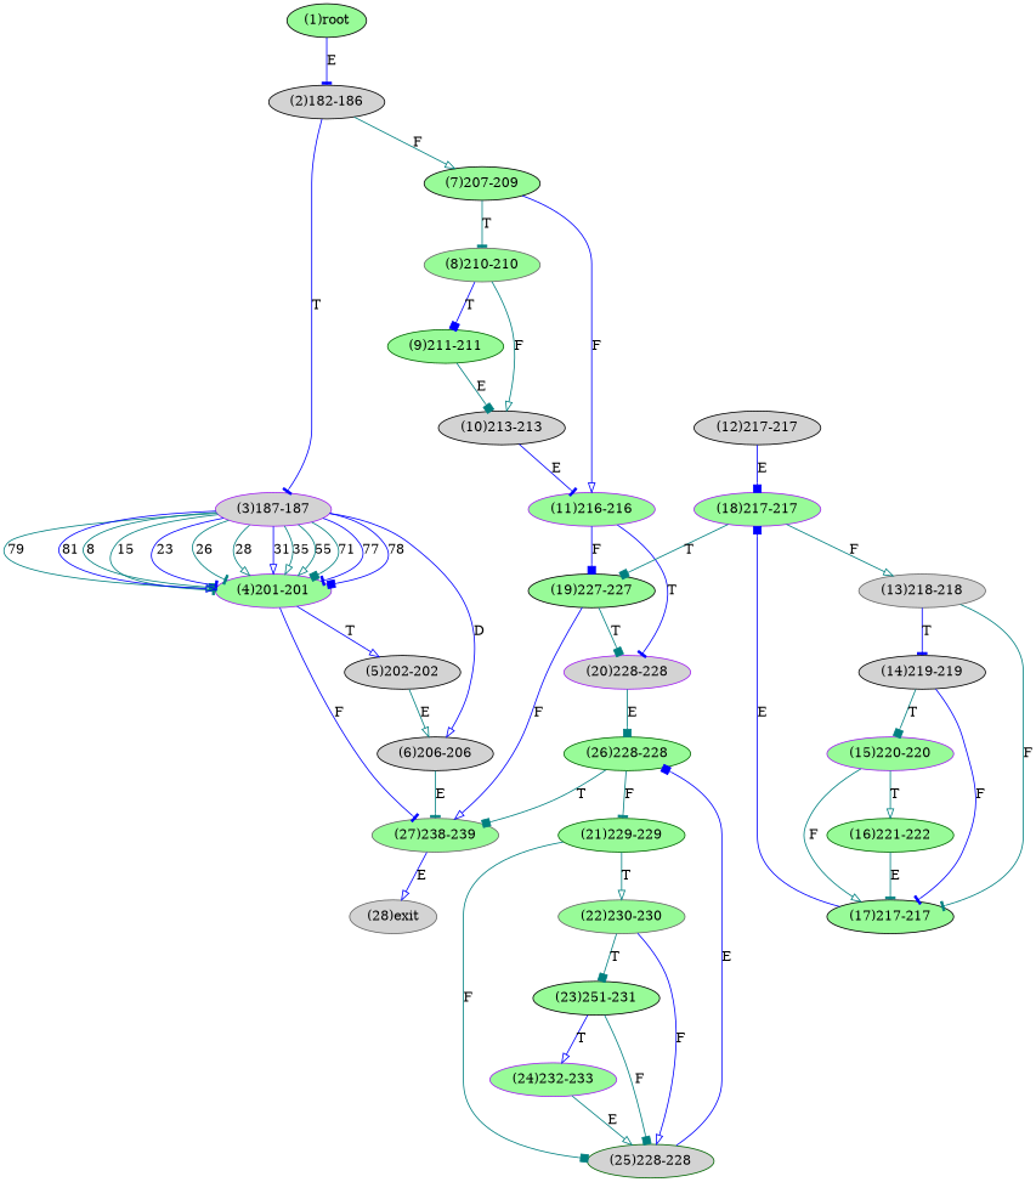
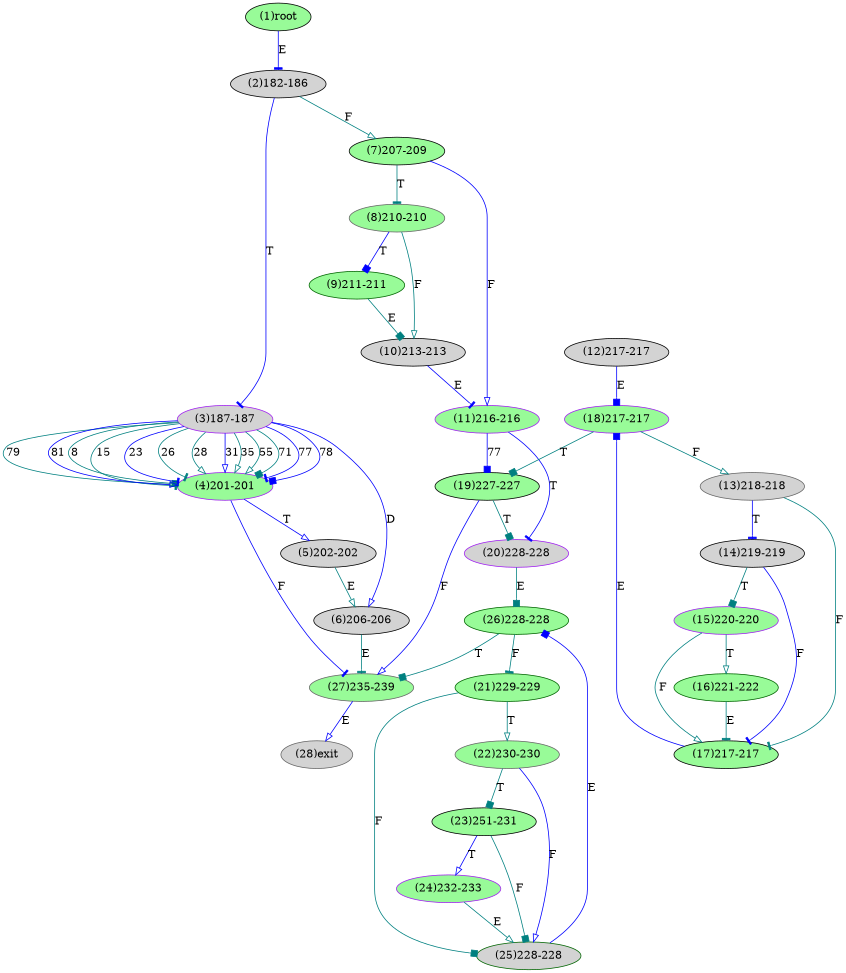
  digraph {
    node [color=black fillcolor=palegreen style=filled]
    edge [arrowhead=onormal color=teal]
    n1 [label="(1)root"]
    n2 [fillcolor=lightgrey label="(2)182-186"]
    n3 [color=purple fillcolor=lightgrey label="(3)187-187"]
    n4 [label="(7)207-209"]
    n5 [color=purple label="(4)201-201"]
    n6 [fillcolor=lightgrey label="(6)206-206"]
    n7 [color=gray40 label="(8)210-210"]
    n8 [color=purple label="(11)216-216"]
    n9 [fillcolor=lightgrey label="(5)202-202"]
-   n10 [color=gray40 label="(27)238-239"]
+   n10 [color=gray40 label="(27)235-239"]
    n11 [color=gray40 fillcolor=lightgrey label="(28)exit"]
    n12 [color=darkgreen label="(9)211-211"]
    n13 [fillcolor=lightgrey label="(10)213-213"]
    n14 [label="(19)227-227"]
    n15 [color=purple fillcolor=lightgrey label="(20)228-228"]
    n16 [fillcolor=lightgrey label="(12)217-217"]
    n17 [color=purple label="(18)217-217"]
    n18 [color=gray40 fillcolor=lightgrey label="(13)218-218"]
    n19 [fillcolor=lightgrey label="(14)219-219"]
    n20 [label="(17)217-217"]
    n21 [color=purple label="(15)220-220"]
    n22 [color=darkgreen label="(16)221-222"]
    n23 [color=darkgreen label="(26)228-228"]
    n24 [color=darkgreen label="(21)229-229"]
    n25 [color=gray40 label="(22)230-230"]
    n26 [color=darkgreen fillcolor=lightgrey label="(25)228-228"]
    n27 [label="(23)251-231"]
    n28 [color=purple label="(24)232-233"]
    n1 -> n2 [arrowhead=tee color=blue label=E]
    n2 -> n3 [arrowhead=tee color=blue label=T]
    n2 -> n4 [label=F]
    n3 -> n5 [arrowhead=box label=8]
    n3 -> n5 [arrowhead=tee label=15]
    n3 -> n5 [arrowhead=tee color=blue label=23]
    n3 -> n5 [arrowhead=tee label=26]
    n3 -> n5 [label=28]
    n3 -> n5 [color=blue label=31]
    n3 -> n5 [label=35]
    n3 -> n5 [label=55]
    n3 -> n5 [arrowhead=box label=71]
    n3 -> n5 [arrowhead=tee color=blue label=77]
    n3 -> n5 [arrowhead=box color=blue label=78]
    n3 -> n5 [label=79]
    n3 -> n5 [color=blue label=81]
    n3 -> n6 [color=blue label=D]
    n4 -> n7 [arrowhead=tee label=T]
    n4 -> n8 [color=blue label=F]
    n5 -> n9 [color=blue label=T]
    n5 -> n10 [arrowhead=tee color=blue label=F]
    n6 -> n10 [arrowhead=tee label=E]
    n7 -> n12 [arrowhead=box color=blue label=T]
    n7 -> n13 [label=F]
-   n8 -> n14 [arrowhead=box color=blue label=F]
+   n8 -> n14 [arrowhead=box color=blue label=77]
    n8 -> n15 [arrowhead=tee color=blue label=T]
    n9 -> n6 [label=E]
    n10 -> n11 [color=blue label=E]
    n12 -> n13 [arrowhead=box label=E]
    n13 -> n8 [arrowhead=tee color=blue label=E]
    n14 -> n10 [color=blue label=F]
    n14 -> n15 [arrowhead=box label=T]
    n15 -> n23 [arrowhead=box label=E]
    n16 -> n17 [arrowhead=box color=blue label=E]
    n17 -> n14 [arrowhead=box label=T]
    n17 -> n18 [label=F]
    n18 -> n19 [arrowhead=tee color=blue label=T]
    n18 -> n20 [arrowhead=tee label=F]
    n19 -> n20 [arrowhead=tee color=blue label=F]
    n19 -> n21 [arrowhead=box label=T]
    n20 -> n17 [arrowhead=box color=blue label=E]
    n21 -> n20 [label=F]
    n21 -> n22 [label=T]
    n22 -> n20 [arrowhead=tee label=E]
    n23 -> n10 [arrowhead=box label=T]
    n23 -> n24 [arrowhead=tee label=F]
    n24 -> n25 [label=T]
    n24 -> n26 [arrowhead=box label=F]
    n25 -> n26 [color=blue label=F]
    n25 -> n27 [arrowhead=box label=T]
    n26 -> n23 [arrowhead=box color=blue label=E]
    n27 -> n26 [arrowhead=box label=F]
    n27 -> n28 [color=blue label=T]
    n28 -> n26 [label=E]
  }
